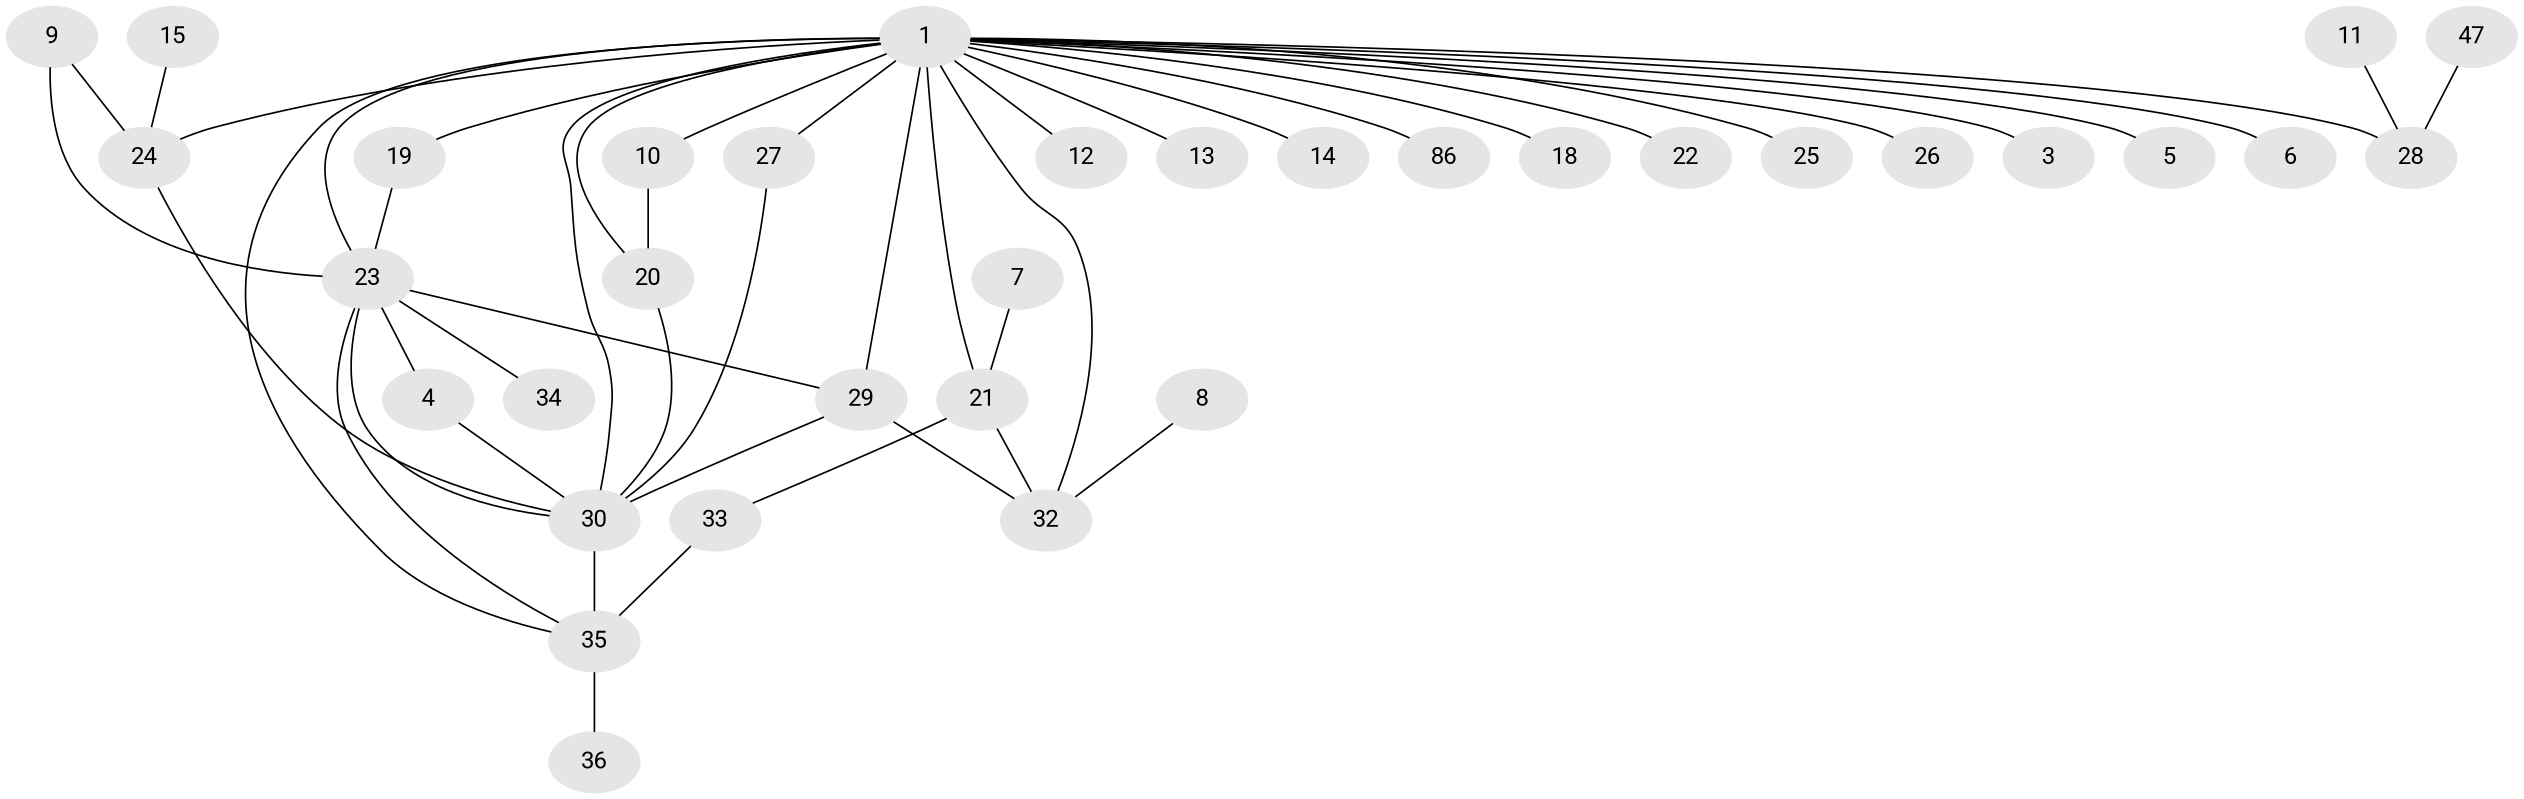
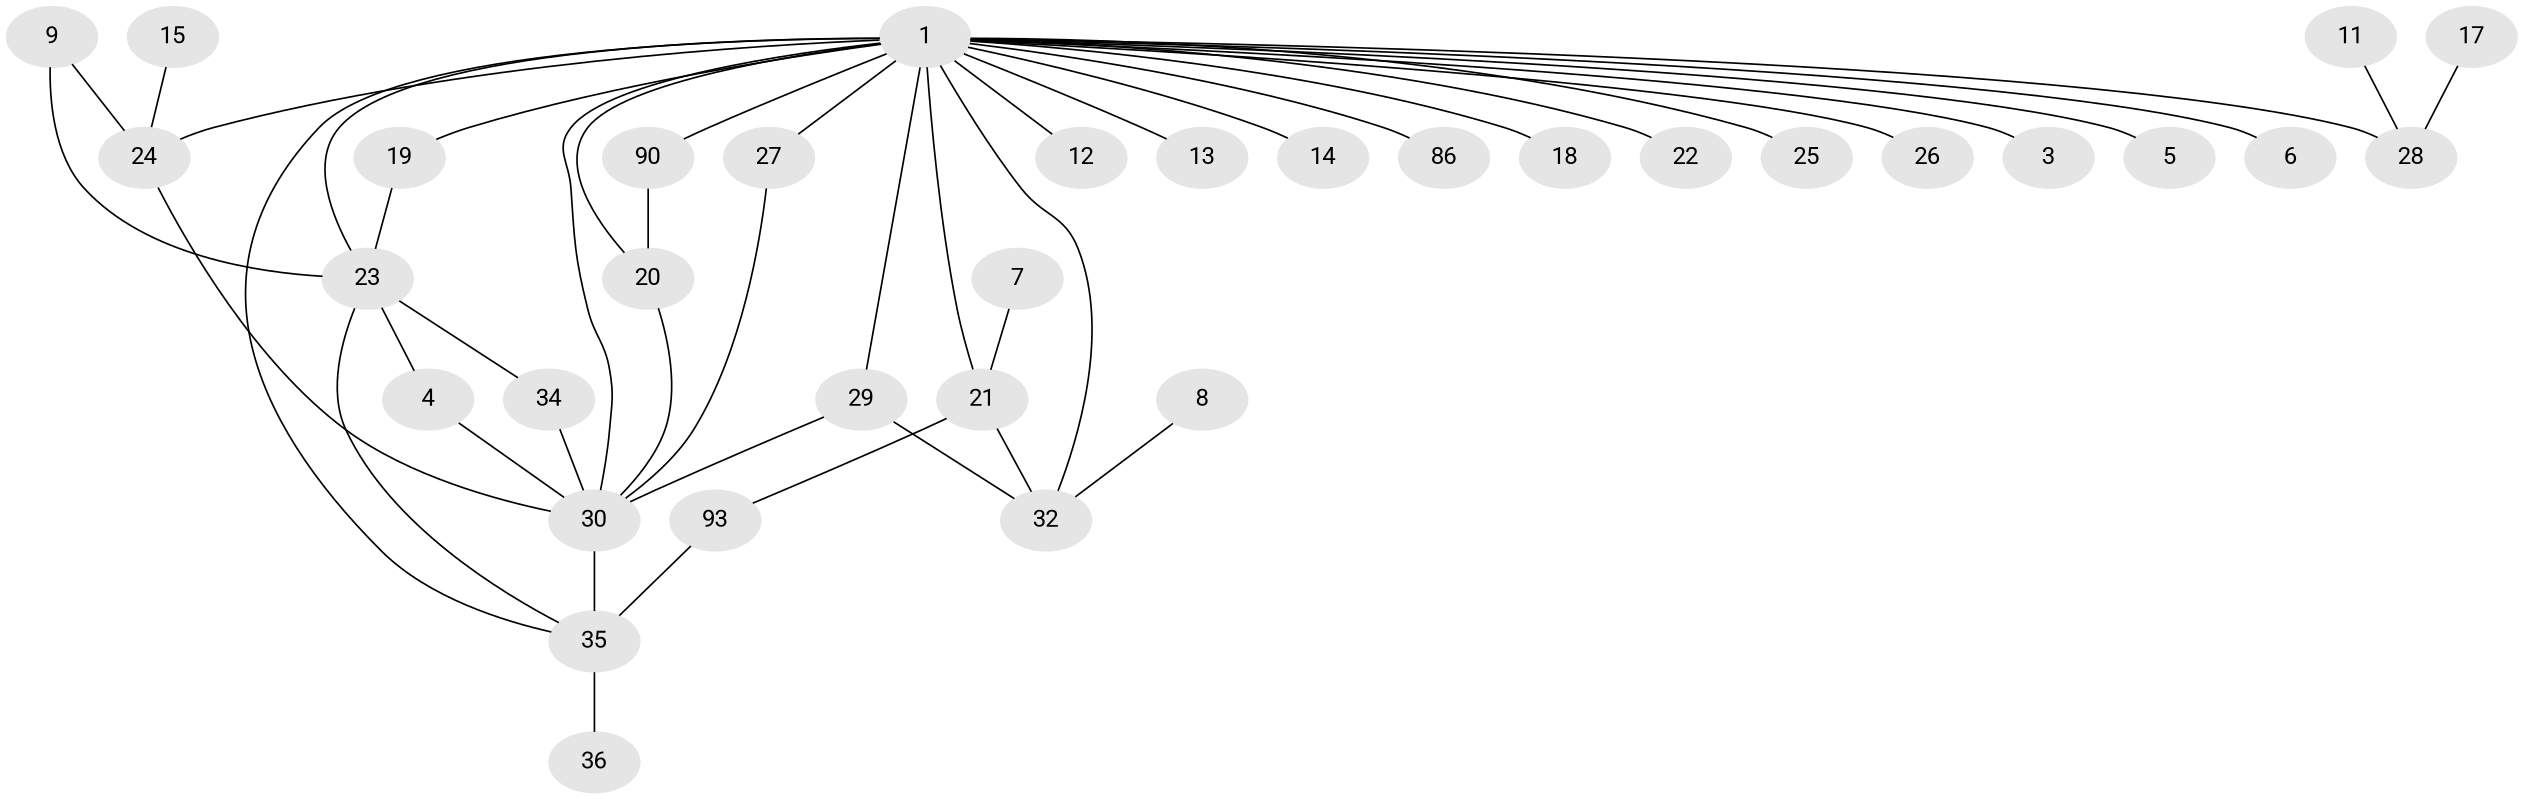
  graph {
    fontname=Roboto
    node [color=gray90 fontname=Roboto style=filled]
    edge [fontname=Roboto weight=1.0]
    1
    3
    5
    6
-   10
+   10 [label=90]
    12
    13
    14
    n9 [label=86]
    18
    19
    20
    21
    22
    23
    24
    25
    26
    27
    28
    29
    30
    32
    35
-   33
+   33 [label=93]
    4
    34
    36
    7
    8
    9
    11
    15
-   17 [label=47]
+   17
    1 -- 3
    1 -- 5
    1 -- 6
    1 -- 10
    1 -- 12
    1 -- 13
    1 -- 14
    1 -- n9
    1 -- 18
    1 -- 19
    1 -- 20
    1 -- 21 [weight=2.0]
    1 -- 22
    1 -- 23 [weight=2.0]
    1 -- 24 [weight=2.0]
    1 -- 25
    1 -- 26
    1 -- 27 [weight=2.0]
    1 -- 28
    1 -- 29 [weight=3.0]
    1 -- 30
    1 -- 32
    1 -- 35
    10 -- 20 [weight=2.0]
    19 -- 23
    20 -- 30 [weight=2.0]
    21 -- 32
    21 -- 33
-   23 -- 29 [weight=2.0]
-   23 -- 30
+   34 -- 30
    23 -- 35
    23 -- 4
    23 -- 34
    24 -- 30
    27 -- 30
    29 -- 30
    29 -- 32
    30 -- 35
    35 -- 36
    33 -- 35 [weight=2.0]
    4 -- 30
    7 -- 21
    8 -- 32
    9 -- 23
    9 -- 24
    11 -- 28
    15 -- 24
    17 -- 28
  }
